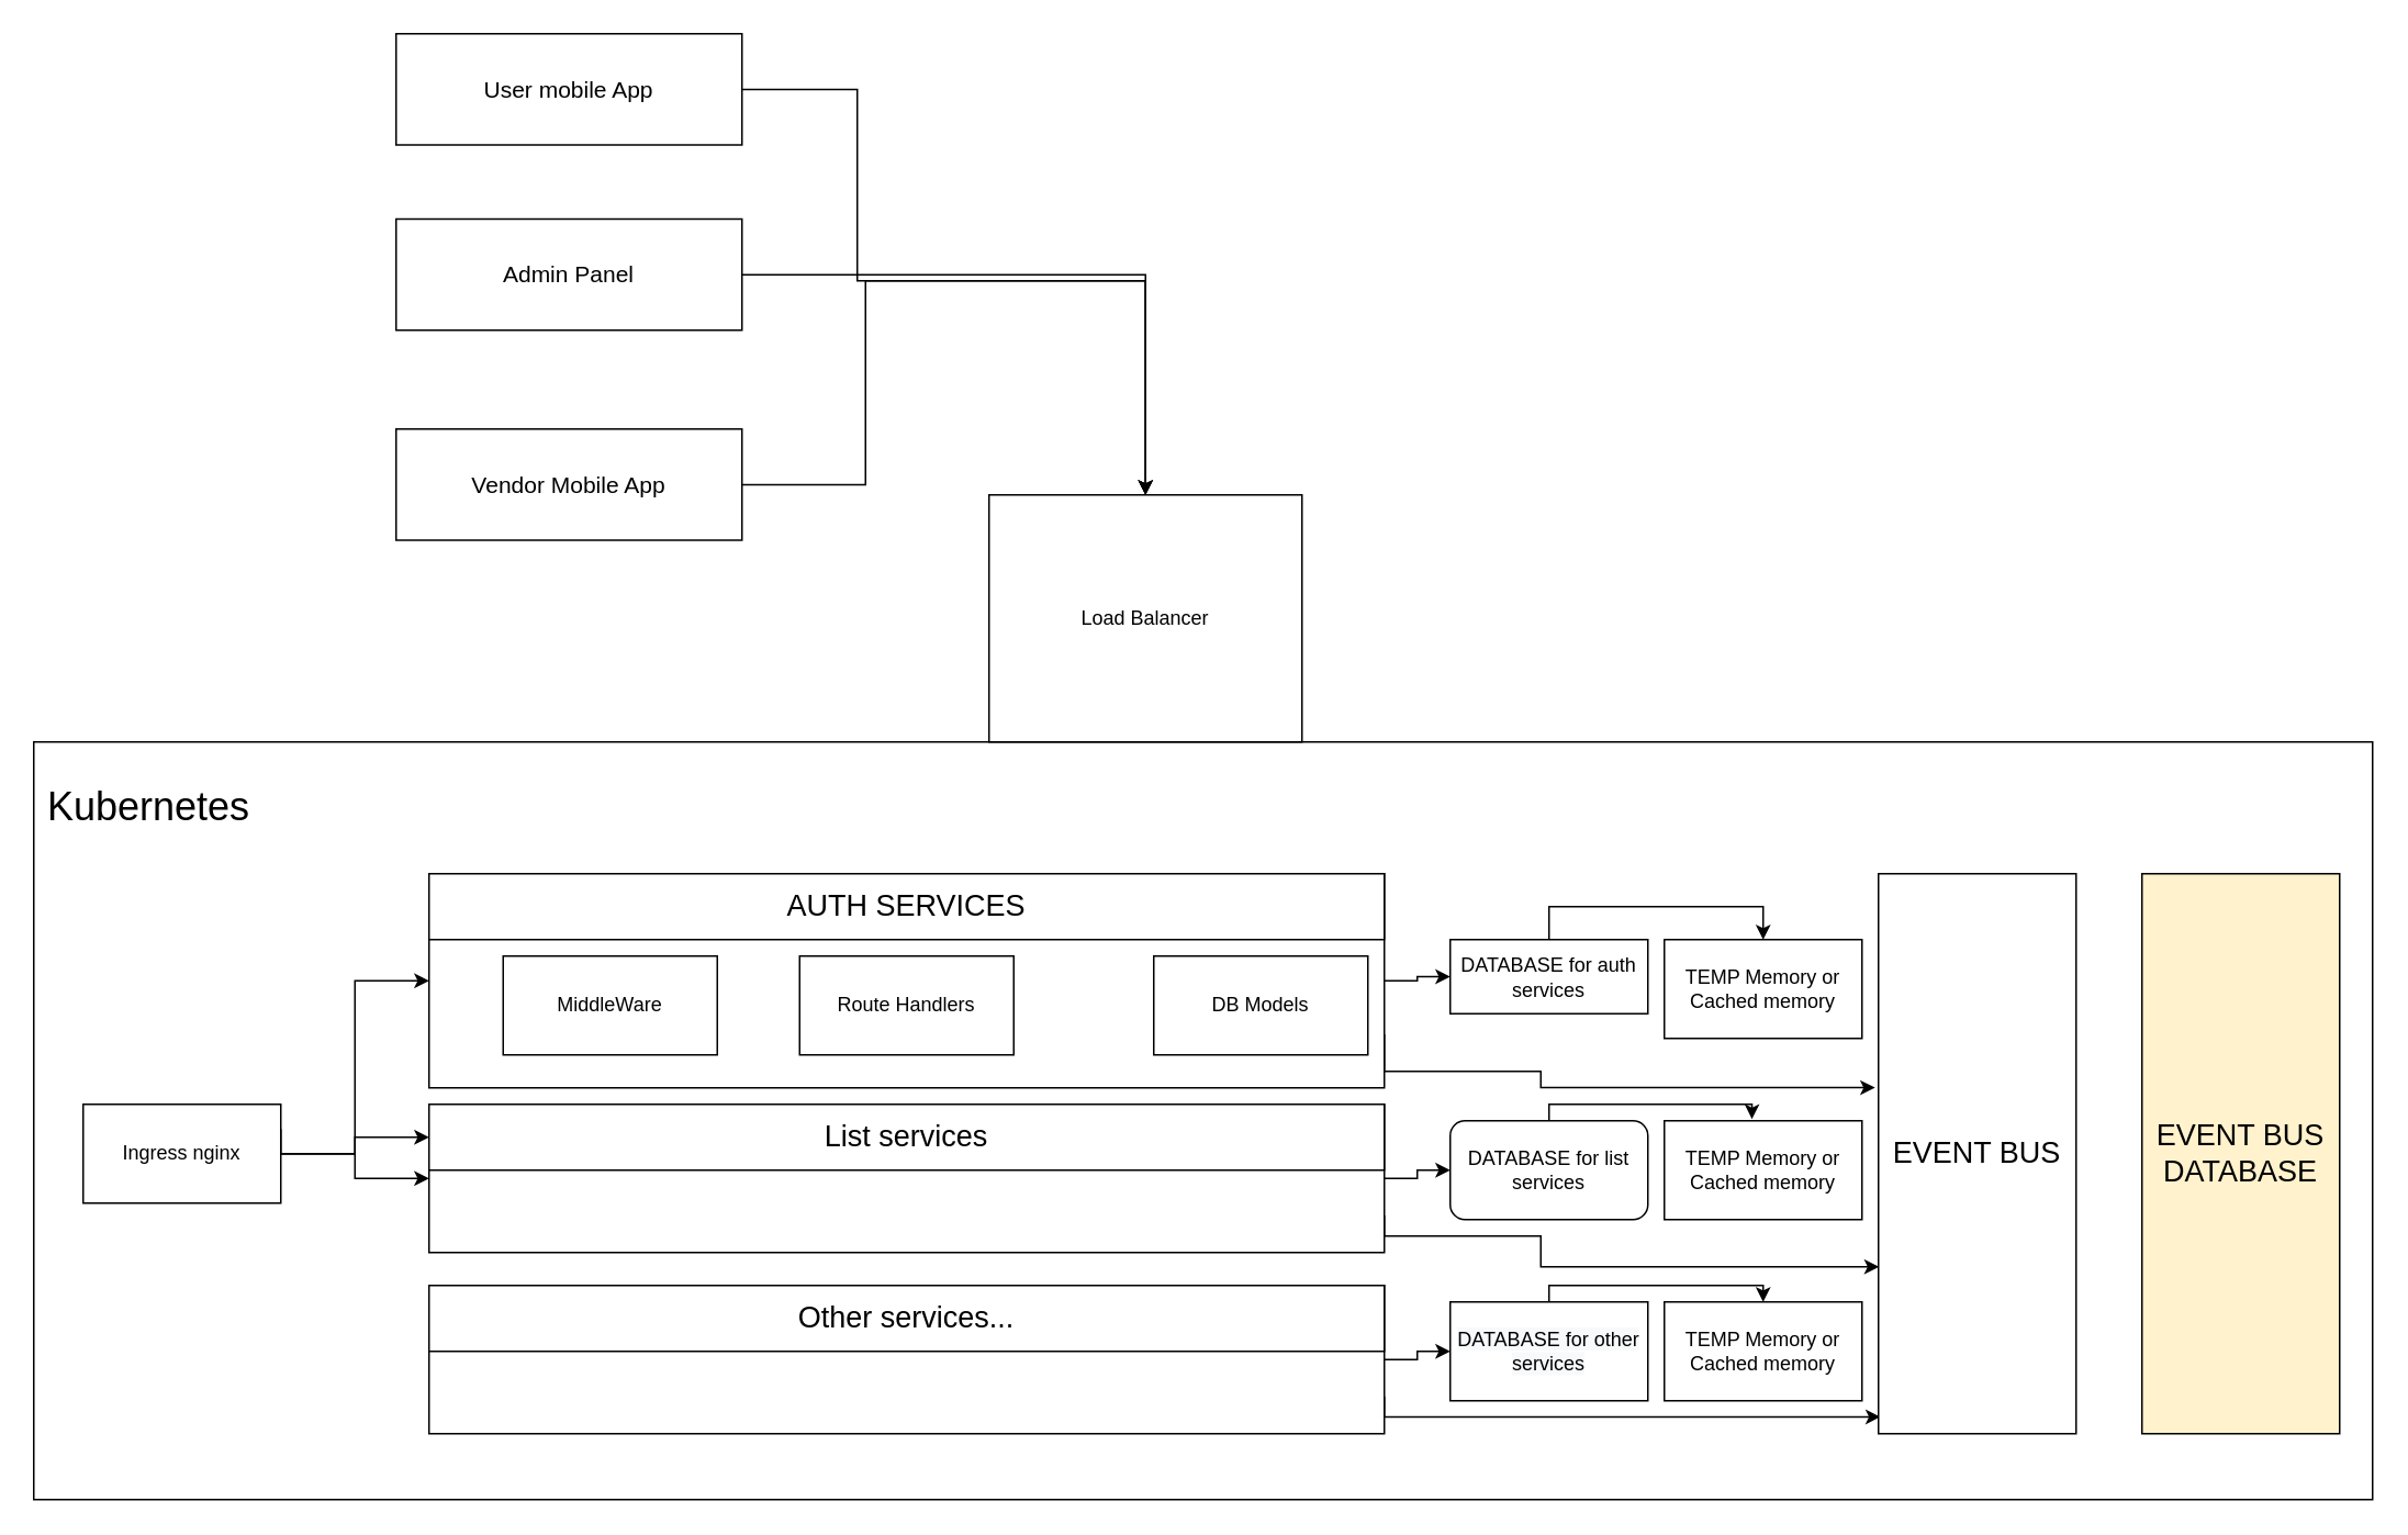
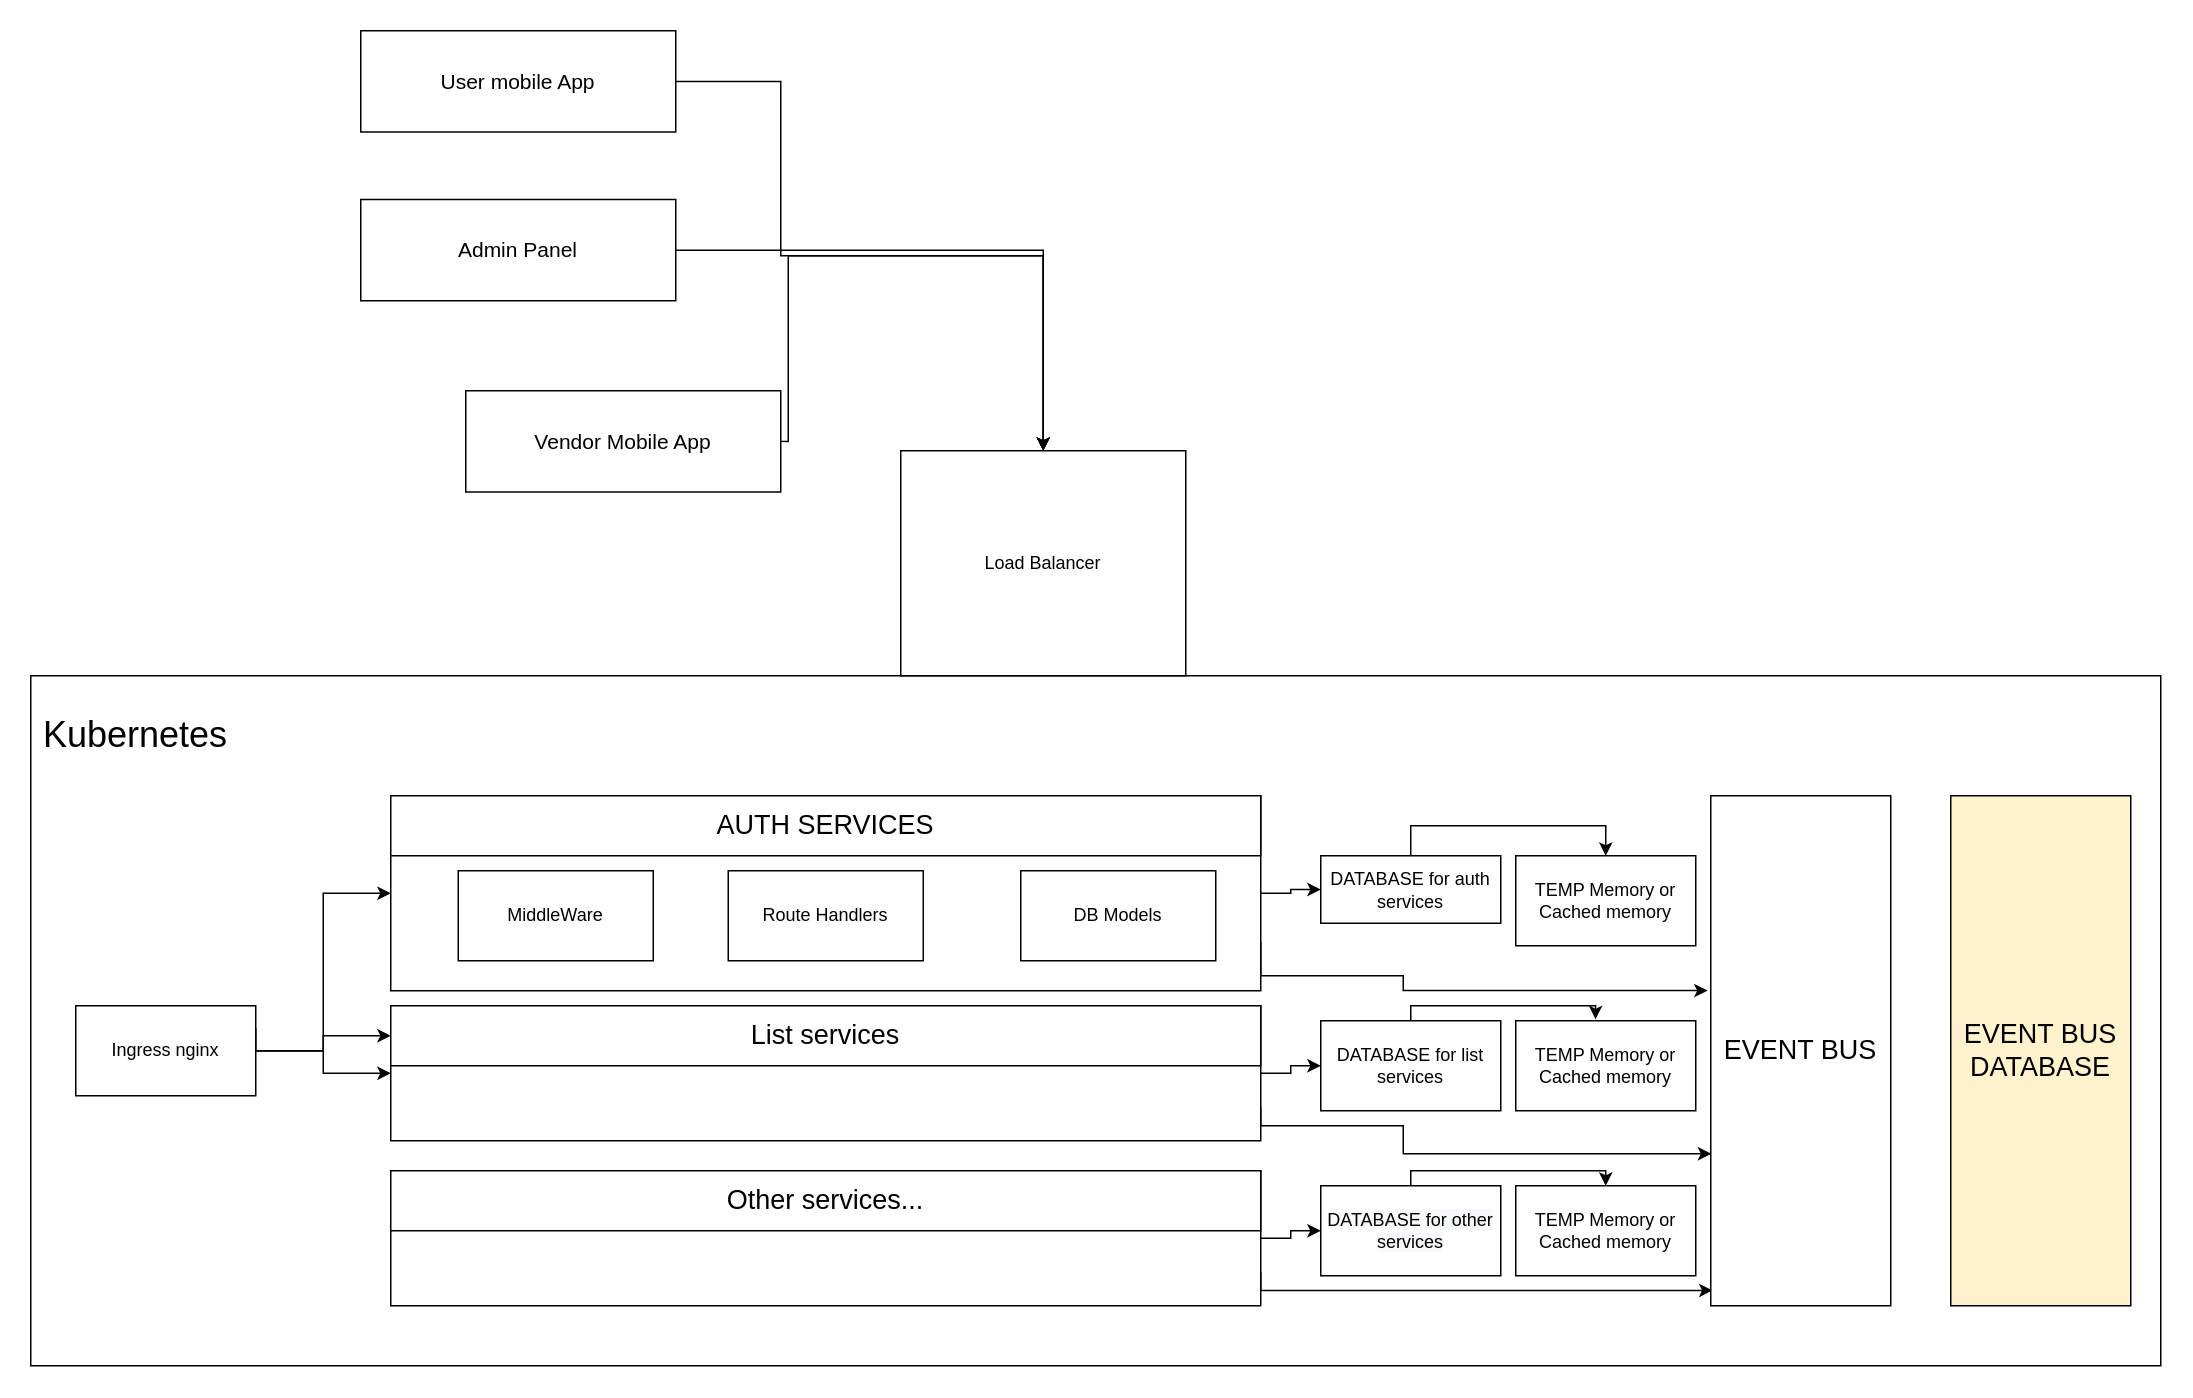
  <mxCell id="0" />
  <mxCell id="1" parent="0" />
  <mxCell id="2" value="" style="rounded=0;whiteSpace=wrap;html=1;" vertex="1" parent="1"><mxGeometry x="20" y="450" width="1420" height="460" as="geometry" /></mxCell>
  <mxCell id="3" style="edgeStyle=orthogonalEdgeStyle;rounded=0;orthogonalLoop=1;jettySize=auto;html=1;exitX=1;exitY=0.5;exitDx=0;exitDy=0;entryX=0;entryY=0.5;entryDx=0;entryDy=0;" edge="1" parent="1" source="5" target="23"><mxGeometry relative="1" as="geometry" /></mxCell>
  <mxCell id="4" style="edgeStyle=orthogonalEdgeStyle;rounded=0;orthogonalLoop=1;jettySize=auto;html=1;exitX=1;exitY=0.75;exitDx=0;exitDy=0;entryX=-0.017;entryY=0.382;entryDx=0;entryDy=0;entryPerimeter=0;" edge="1" parent="1" source="5" target="28"><mxGeometry relative="1" as="geometry"><Array as="points"><mxPoint x="840" y="650" /><mxPoint x="935" y="650" /><mxPoint x="935" y="660" /></Array></mxGeometry></mxCell>
  <mxCell id="5" value="" style="rounded=0;whiteSpace=wrap;html=1;" vertex="1" parent="1"><mxGeometry x="260" width="580" height="130" as="geometry" y="530" /></mxCell>
  <mxCell id="6" value="&lt;font style=&quot;font-size: 18px&quot;&gt;AUTH SERVICES&lt;/font&gt;" style="rounded=0;whiteSpace=wrap;html=1;" vertex="1" parent="1"><mxGeometry x="260" width="580" height="40" as="geometry" y="530" /></mxCell>
  <mxCell id="7" value="MiddleWare" style="rounded=0;whiteSpace=wrap;html=1;" vertex="1" parent="1"><mxGeometry x="305" y="580" width="130" height="60" as="geometry" /></mxCell>
  <mxCell id="8" value="Route Handlers" style="rounded=0;whiteSpace=wrap;html=1;" vertex="1" parent="1"><mxGeometry x="485" y="580" width="130" height="60" as="geometry" /></mxCell>
- <mxCell id="9" value="DB Models" style="rounded=0;whiteSpace=wrap;html=1;" vertex="1" parent="1"><mxGeometry x="700" y="580" width="130" height="60" as="geometry" /></mxCell>
+ <mxCell id="9" value="DB Models" style="rounded=0;whiteSpace=wrap;html=1;" vertex="1" parent="1"><mxGeometry x="680" y="580" width="130" height="60" as="geometry" /></mxCell>
  <mxCell id="10" style="edgeStyle=orthogonalEdgeStyle;rounded=0;orthogonalLoop=1;jettySize=auto;html=1;exitX=1;exitY=0.5;exitDx=0;exitDy=0;entryX=0;entryY=0.5;entryDx=0;entryDy=0;" edge="1" parent="1" source="12" target="25"><mxGeometry relative="1" as="geometry" /></mxCell>
  <mxCell id="11" style="edgeStyle=orthogonalEdgeStyle;rounded=0;orthogonalLoop=1;jettySize=auto;html=1;exitX=1;exitY=0.75;exitDx=0;exitDy=0;entryX=0.003;entryY=0.702;entryDx=0;entryDy=0;entryPerimeter=0;" edge="1" parent="1" source="12" target="28"><mxGeometry relative="1" as="geometry"><Array as="points"><mxPoint x="840" y="750" /><mxPoint x="935" y="750" /><mxPoint x="935" y="769" /></Array></mxGeometry></mxCell>
  <mxCell id="12" value="" style="rounded=0;whiteSpace=wrap;html=1;" vertex="1" parent="1"><mxGeometry x="260" y="670" width="580" height="90" as="geometry" /></mxCell>
  <mxCell id="13" value="&lt;font style=&quot;font-size: 18px&quot;&gt;List services&lt;/font&gt;" style="rounded=0;whiteSpace=wrap;html=1;" vertex="1" parent="1"><mxGeometry x="260" y="670" width="580" height="40" as="geometry" /></mxCell>
  <mxCell id="14" style="edgeStyle=orthogonalEdgeStyle;rounded=0;orthogonalLoop=1;jettySize=auto;html=1;exitX=1;exitY=0.5;exitDx=0;exitDy=0;" edge="1" parent="1" source="16" target="27"><mxGeometry relative="1" as="geometry" /></mxCell>
  <mxCell id="15" style="edgeStyle=orthogonalEdgeStyle;rounded=0;orthogonalLoop=1;jettySize=auto;html=1;exitX=1;exitY=0.75;exitDx=0;exitDy=0;entryX=0.01;entryY=0.97;entryDx=0;entryDy=0;entryPerimeter=0;" edge="1" parent="1" source="16" target="28"><mxGeometry relative="1" as="geometry"><Array as="points"><mxPoint x="840" y="860" /></Array></mxGeometry></mxCell>
  <mxCell id="16" value="" style="rounded=0;whiteSpace=wrap;html=1;" vertex="1" parent="1"><mxGeometry x="260" y="780" width="580" height="90" as="geometry" /></mxCell>
  <mxCell id="17" value="&lt;font style=&quot;font-size: 18px&quot;&gt;Other services...&lt;/font&gt;" style="rounded=0;whiteSpace=wrap;html=1;" vertex="1" parent="1"><mxGeometry x="260" y="780" width="580" height="40" as="geometry" /></mxCell>
  <mxCell id="18" style="edgeStyle=orthogonalEdgeStyle;rounded=0;orthogonalLoop=1;jettySize=auto;html=1;exitX=1;exitY=0.5;exitDx=0;exitDy=0;" edge="1" parent="1" source="21" target="13"><mxGeometry relative="1" as="geometry" /></mxCell>
  <mxCell id="19" style="edgeStyle=orthogonalEdgeStyle;rounded=0;orthogonalLoop=1;jettySize=auto;html=1;exitX=1;exitY=0.25;exitDx=0;exitDy=0;entryX=0;entryY=0.5;entryDx=0;entryDy=0;" edge="1" parent="1" source="21" target="12"><mxGeometry relative="1" as="geometry"><Array as="points"><mxPoint x="170" y="700" /><mxPoint x="215" y="700" /><mxPoint x="215" y="715" /></Array></mxGeometry></mxCell>
  <mxCell id="20" style="edgeStyle=orthogonalEdgeStyle;rounded=0;orthogonalLoop=1;jettySize=auto;html=1;exitX=1;exitY=0.5;exitDx=0;exitDy=0;entryX=0;entryY=0.5;entryDx=0;entryDy=0;" edge="1" parent="1" source="21" target="5"><mxGeometry relative="1" as="geometry" /></mxCell>
  <mxCell id="21" value="Ingress nginx" style="rounded=0;whiteSpace=wrap;html=1;" vertex="1" parent="1"><mxGeometry x="50" y="670" width="120" height="60" as="geometry" /></mxCell>
  <mxCell id="22" style="edgeStyle=orthogonalEdgeStyle;rounded=0;orthogonalLoop=1;jettySize=auto;html=1;exitX=0.5;exitY=0;exitDx=0;exitDy=0;entryX=0.5;entryY=0;entryDx=0;entryDy=0;" edge="1" parent="1" source="23" target="31"><mxGeometry relative="1" as="geometry" /></mxCell>
  <mxCell id="23" value="DATABASE for auth services" style="rounded=0;whiteSpace=wrap;html=1;" vertex="1" parent="1"><mxGeometry x="880" y="570" width="120" height="45" as="geometry" /></mxCell>
  <mxCell id="24" style="edgeStyle=orthogonalEdgeStyle;rounded=0;orthogonalLoop=1;jettySize=auto;html=1;exitX=0.5;exitY=0;exitDx=0;exitDy=0;entryX=0.443;entryY=-0.017;entryDx=0;entryDy=0;entryPerimeter=0;" edge="1" parent="1" source="25" target="32"><mxGeometry relative="1" as="geometry"><Array as="points"><mxPoint x="940" y="670" /><mxPoint x="1063" y="670" /></Array></mxGeometry></mxCell>
- <mxCell id="25" value="DATABASE&amp;nbsp;for list services" style="whiteSpace=wrap;html=1;rounded=1;" vertex="1" parent="1"><mxGeometry x="880" y="680" width="120" height="60" as="geometry" /></mxCell>
+ <mxCell id="25" value="DATABASE&amp;nbsp;for list services" style="rounded=0;whiteSpace=wrap;html=1;" vertex="1" parent="1"><mxGeometry x="880" y="680" width="120" height="60" as="geometry" /></mxCell>
  <mxCell id="26" style="edgeStyle=orthogonalEdgeStyle;rounded=0;orthogonalLoop=1;jettySize=auto;html=1;exitX=0.5;exitY=0;exitDx=0;exitDy=0;entryX=0.5;entryY=0;entryDx=0;entryDy=0;" edge="1" parent="1" source="27" target="33"><mxGeometry relative="1" as="geometry"><Array as="points"><mxPoint x="940" y="780" /><mxPoint x="1070" y="780" /></Array></mxGeometry></mxCell>
  <mxCell id="27" value="&lt;span style=&quot;color: rgb(0 , 0 , 0) ; font-family: &amp;#34;helvetica&amp;#34; ; font-size: 12px ; font-style: normal ; font-weight: 400 ; letter-spacing: normal ; text-align: center ; text-indent: 0px ; text-transform: none ; word-spacing: 0px ; background-color: rgb(248 , 249 , 250) ; display: inline ; float: none&quot;&gt;&lt;span style=&quot;font-family: &amp;#34;helvetica&amp;#34;&quot;&gt;DATABASE&amp;nbsp;&lt;/span&gt;for other services&lt;/span&gt;" style="rounded=0;whiteSpace=wrap;html=1;" vertex="1" parent="1"><mxGeometry x="880" y="790" width="120" height="60" as="geometry" /></mxCell>
  <mxCell id="28" value="&lt;font style=&quot;font-size: 18px&quot;&gt;EVENT BUS&lt;/font&gt;" style="rounded=0;whiteSpace=wrap;html=1;" vertex="1" parent="1"><mxGeometry x="1140" width="120" height="340" as="geometry" y="530" /></mxCell>
  <mxCell id="29" value="&lt;font style=&quot;font-size: 18px&quot;&gt;EVENT BUS DATABASE&lt;/font&gt;" style="rounded=0;whiteSpace=wrap;html=1;fillColor=#fff2cc;" vertex="1" parent="1"><mxGeometry x="1300" width="120" height="340" as="geometry" y="530" /></mxCell>
  <mxCell id="30" value="&lt;font style=&quot;font-size: 24px&quot;&gt;Kubernetes&lt;/font&gt;" style="text;html=1;strokeColor=none;fillColor=none;align=center;verticalAlign=middle;whiteSpace=wrap;rounded=0;" vertex="1" parent="1"><mxGeometry x="20" y="450" width="140" height="80" as="geometry" /></mxCell>
  <mxCell id="31" value="TEMP Memory or Cached memory" style="rounded=0;whiteSpace=wrap;html=1;" vertex="1" parent="1"><mxGeometry x="1010" y="570" width="120" height="60" as="geometry" /></mxCell>
  <mxCell id="32" value="TEMP Memory or Cached memory" style="rounded=0;whiteSpace=wrap;html=1;" vertex="1" parent="1"><mxGeometry x="1010" y="680" width="120" height="60" as="geometry" /></mxCell>
  <mxCell id="33" value="TEMP Memory or Cached memory" style="rounded=0;whiteSpace=wrap;html=1;" vertex="1" parent="1"><mxGeometry x="1010" y="790" width="120" height="60" as="geometry" /></mxCell>
  <mxCell id="34" value="Load Balancer" style="rounded=0;whiteSpace=wrap;html=1;" vertex="1" parent="1"><mxGeometry x="600" y="300" width="190" height="150" as="geometry" /></mxCell>
  <mxCell id="35" style="edgeStyle=orthogonalEdgeStyle;rounded=0;orthogonalLoop=1;jettySize=auto;html=1;exitX=1;exitY=0.5;exitDx=0;exitDy=0;entryX=0.5;entryY=0;entryDx=0;entryDy=0;" edge="1" parent="1" source="36" target="34"><mxGeometry relative="1" as="geometry"><mxPoint x="600" y="380" as="targetPoint" /><Array as="points"><mxPoint x="695" y="166" /></Array></mxGeometry></mxCell>
  <mxCell id="36" value="&lt;font style=&quot;font-size: 14px&quot;&gt;Admin Panel&lt;/font&gt;" style="rounded=0;whiteSpace=wrap;html=1;" vertex="1" parent="1"><mxGeometry x="240" y="132.5" width="210" height="67.5" as="geometry" /></mxCell>
  <mxCell id="37" style="edgeStyle=orthogonalEdgeStyle;rounded=0;orthogonalLoop=1;jettySize=auto;html=1;exitX=1;exitY=0.5;exitDx=0;exitDy=0;" edge="1" parent="1" source="38"><mxGeometry relative="1" as="geometry"><mxPoint x="695" y="300" as="targetPoint" /><Array as="points"><mxPoint x="520" y="54" /><mxPoint x="520" y="170" /><mxPoint x="695" y="170" /></Array></mxGeometry></mxCell>
  <mxCell id="38" value="&lt;span style=&quot;font-size: 14px&quot;&gt;User mobile App&lt;/span&gt;" style="rounded=0;whiteSpace=wrap;html=1;" vertex="1" parent="1"><mxGeometry x="240" y="20" width="210" height="67.5" as="geometry" /></mxCell>
  <mxCell id="39" style="edgeStyle=orthogonalEdgeStyle;rounded=0;orthogonalLoop=1;jettySize=auto;html=1;exitX=1;exitY=0.5;exitDx=0;exitDy=0;" edge="1" parent="1" source="40" target="34"><mxGeometry relative="1" as="geometry"><Array as="points"><mxPoint x="525" y="294" /><mxPoint x="525" y="170" /><mxPoint x="695" y="170" /></Array></mxGeometry></mxCell>
- <mxCell id="40" value="&lt;font style=&quot;font-size: 14px&quot;&gt;Vendor Mobile App&lt;/font&gt;" style="rounded=0;whiteSpace=wrap;html=1;" vertex="1" parent="1"><mxGeometry x="240" y="260" width="210" height="67.5" as="geometry" /></mxCell>
+ <mxCell id="40" value="&lt;font style=&quot;font-size: 14px&quot;&gt;Vendor Mobile App&lt;/font&gt;" style="rounded=0;whiteSpace=wrap;html=1;" vertex="1" parent="1"><mxGeometry x="310" y="260" width="210" height="67.5" as="geometry" /></mxCell>
